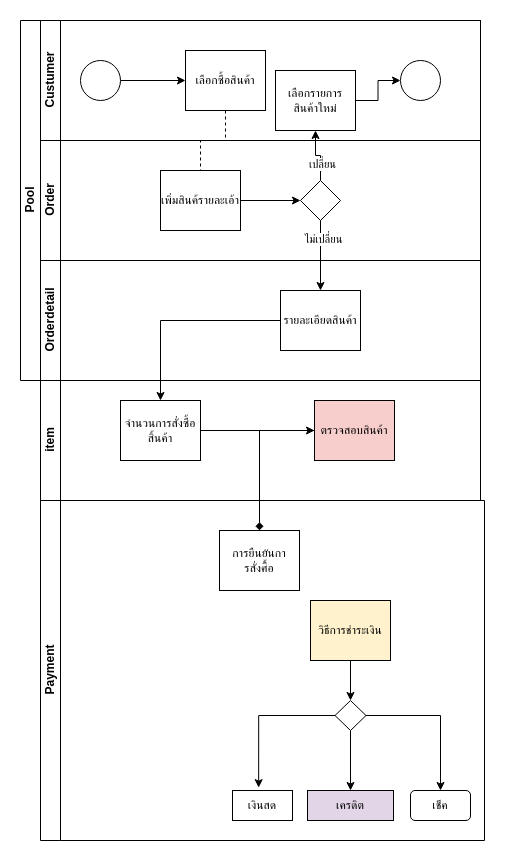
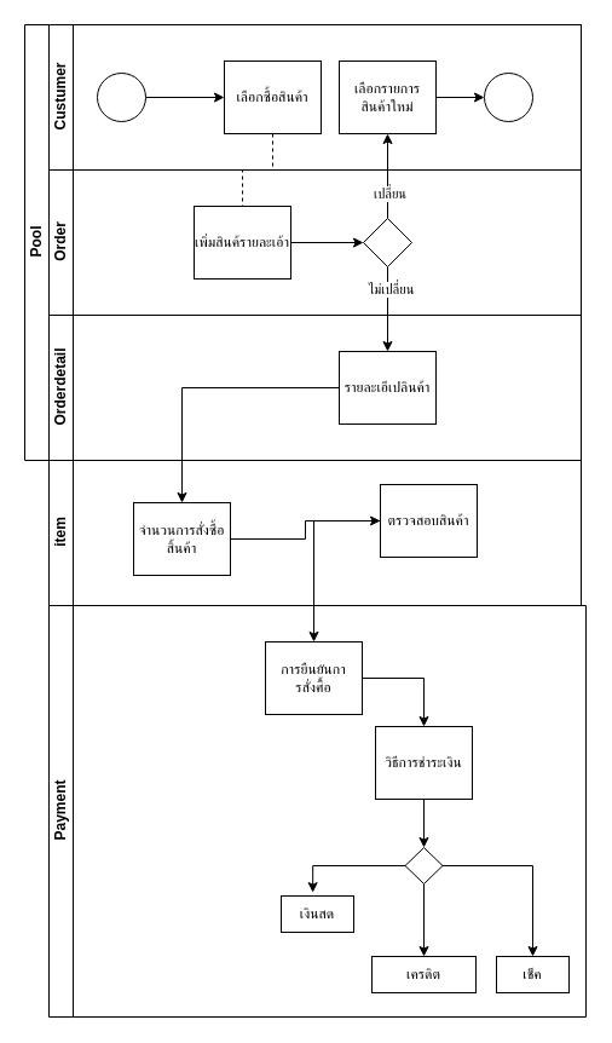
  <mxCell id="0" />
  <mxCell id="1" parent="0" />
  <mxCell id="2" value="Pool" style="swimlane;html=1;childLayout=stackLayout;resizeParent=1;resizeParentMax=0;horizontal=0;startSize=20;horizontalStack=0;" parent="1" vertex="1"><mxGeometry x="20" y="20" width="460" height="360" as="geometry"><mxRectangle x="120" y="120" width="40" height="60" as="alternateBounds" /></mxGeometry></mxCell>
  <mxCell id="3" value="" style="edgeStyle=orthogonalEdgeStyle;rounded=0;orthogonalLoop=1;jettySize=auto;html=1;dashed=1;endArrow=none;endFill=0;" parent="2" source="11" target="17" edge="1"><mxGeometry relative="1" as="geometry" /></mxCell>
  <mxCell id="4" style="edgeStyle=orthogonalEdgeStyle;rounded=0;orthogonalLoop=1;jettySize=auto;html=1;endArrow=classic;endFill=1;" parent="2" source="18" target="13" edge="1"><mxGeometry relative="1" as="geometry" /></mxCell>
  <mxCell id="5" value="เปลี่ยน" style="edgeLabel;html=1;align=center;verticalAlign=middle;resizable=0;points=[];" vertex="1" connectable="0" parent="4"><mxGeometry x="-0.388" y="-1" relative="1" as="geometry"><mxPoint as="offset" /></mxGeometry></mxCell>
  <mxCell id="6" style="edgeStyle=orthogonalEdgeStyle;rounded=0;orthogonalLoop=1;jettySize=auto;html=1;endArrow=classic;endFill=1;" parent="2" source="18" target="20" edge="1"><mxGeometry relative="1" as="geometry" /></mxCell>
  <mxCell id="7" value="ไม่เปลี่ยน" style="edgeLabel;html=1;align=center;verticalAlign=middle;resizable=0;points=[];" vertex="1" connectable="0" parent="6"><mxGeometry x="-0.476" y="2" relative="1" as="geometry"><mxPoint as="offset" /></mxGeometry></mxCell>
  <mxCell id="8" value="Custumer" style="swimlane;html=1;startSize=20;horizontal=0;" parent="2" vertex="1"><mxGeometry x="20" width="440" height="120" as="geometry" /></mxCell>
  <mxCell id="9" value="" style="edgeStyle=orthogonalEdgeStyle;rounded=0;orthogonalLoop=1;jettySize=auto;html=1;" parent="8" source="10" target="11" edge="1"><mxGeometry relative="1" as="geometry" /></mxCell>
  <mxCell id="10" value="" style="ellipse;whiteSpace=wrap;html=1;" parent="8" vertex="1"><mxGeometry x="40" y="40" width="40" height="40" as="geometry" /></mxCell>
  <mxCell id="11" value="เลือกซื้อสินค้า" style="rounded=0;whiteSpace=wrap;html=1;fontFamily=Helvetica;fontSize=12;fontColor=#000000;align=center;" parent="8" vertex="1"><mxGeometry x="145" y="30" width="80" height="60" as="geometry" /></mxCell>
  <mxCell id="12" value="" style="edgeStyle=orthogonalEdgeStyle;rounded=0;orthogonalLoop=1;jettySize=auto;html=1;endArrow=classic;endFill=1;" parent="8" source="13" target="14" edge="1"><mxGeometry relative="1" as="geometry" /></mxCell>
- <mxCell id="13" value="เลือกรายการสินค้าใหม่" style="rounded=0;whiteSpace=wrap;html=1;fontFamily=Helvetica;fontSize=12;fontColor=#000000;align=center;" parent="8" vertex="1"><mxGeometry x="235" y="50" width="80" height="60" as="geometry" /></mxCell>
+ <mxCell id="13" value="เลือกรายการสินค้าใหม่" style="rounded=0;whiteSpace=wrap;html=1;fontFamily=Helvetica;fontSize=12;fontColor=#000000;align=center;" parent="8" vertex="1"><mxGeometry x="240" y="30" width="80" height="60" as="geometry" /></mxCell>
  <mxCell id="14" value="" style="ellipse;whiteSpace=wrap;html=1;" parent="8" vertex="1"><mxGeometry x="360" y="40" width="40" height="40" as="geometry" /></mxCell>
  <mxCell id="15" value="Order" style="swimlane;html=1;startSize=20;horizontal=0;" parent="2" vertex="1"><mxGeometry x="20" y="120" width="440" height="120" as="geometry" /></mxCell>
  <mxCell id="16" value="" style="edgeStyle=orthogonalEdgeStyle;rounded=0;orthogonalLoop=1;jettySize=auto;html=1;endArrow=classic;endFill=1;" parent="15" source="17" target="18" edge="1"><mxGeometry relative="1" as="geometry" /></mxCell>
  <mxCell id="17" value="เพิ่มสินค้รายละเอ้า" style="rounded=0;whiteSpace=wrap;html=1;fontFamily=Helvetica;fontSize=12;fontColor=#000000;align=center;" parent="15" vertex="1"><mxGeometry x="120" y="30" width="80" height="60" as="geometry" /></mxCell>
  <mxCell id="18" value="" style="rhombus;whiteSpace=wrap;html=1;fontFamily=Helvetica;fontSize=12;fontColor=#000000;align=center;" parent="15" vertex="1"><mxGeometry x="260" y="40" width="40" height="40" as="geometry" /></mxCell>
  <mxCell id="19" value="Orderdetail" style="swimlane;html=1;startSize=20;horizontal=0;" parent="2" vertex="1"><mxGeometry x="20" y="240" width="440" height="120" as="geometry" /></mxCell>
- <mxCell id="20" value="รายละเอียดสินค้า" style="rounded=0;whiteSpace=wrap;html=1;fontFamily=Helvetica;fontSize=12;fontColor=#000000;align=center;" parent="19" vertex="1"><mxGeometry x="240" y="30" width="80" height="60" as="geometry" /></mxCell>
+ <mxCell id="20" value="รายละเอีเปลินค้า" style="rounded=0;whiteSpace=wrap;html=1;fontFamily=Helvetica;fontSize=12;fontColor=#000000;align=center;" parent="19" vertex="1"><mxGeometry x="240" y="30" width="80" height="60" as="geometry" /></mxCell>
  <mxCell id="21" value="item" style="swimlane;html=1;startSize=20;horizontal=0;" vertex="1" parent="1"><mxGeometry x="40" y="380" width="440" height="120" as="geometry" /></mxCell>
  <mxCell id="22" value="" style="edgeStyle=orthogonalEdgeStyle;rounded=0;orthogonalLoop=1;jettySize=auto;html=1;" edge="1" parent="21" source="23" target="24"><mxGeometry relative="1" as="geometry" /></mxCell>
- <mxCell id="23" value="จำนวนการสั่งซื้อสิ้นค้า" style="rounded=0;whiteSpace=wrap;html=1;fontFamily=Helvetica;fontSize=12;fontColor=#000000;align=center;" vertex="1" parent="21"><mxGeometry x="80" y="20" width="80" height="60" as="geometry" /></mxCell>
- <mxCell id="24" value="ตรวจสอบสินค้า" style="rounded=0;whiteSpace=wrap;html=1;fontFamily=Helvetica;fontSize=12;fontColor=#000000;align=center;fillColor=#f8cecc;" vertex="1" parent="21"><mxGeometry x="274" y="20" width="80" height="60" as="geometry" /></mxCell>
+ <mxCell id="23" value="จำนวนการสั่งซื้อสิ้นค้า" style="rounded=0;whiteSpace=wrap;html=1;fontFamily=Helvetica;fontSize=12;fontColor=#000000;align=center;" vertex="1" parent="21"><mxGeometry x="70" y="35" width="80" height="60" as="geometry" /></mxCell>
+ <mxCell id="24" value="ตรวจสอบสินค้า" style="rounded=0;whiteSpace=wrap;html=1;fontFamily=Helvetica;fontSize=12;fontColor=#000000;align=center;" vertex="1" parent="21"><mxGeometry x="274" y="20" width="80" height="60" as="geometry" /></mxCell>
  <mxCell id="25" value="Payment" style="swimlane;html=1;startSize=20;horizontal=0;" vertex="1" parent="1"><mxGeometry x="40" y="500" width="444" height="340" as="geometry" /></mxCell>
+ <mxCell id="26" value="" style="edgeStyle=orthogonalEdgeStyle;rounded=0;orthogonalLoop=1;jettySize=auto;html=1;" edge="1" parent="25" source="27" target="28"><mxGeometry relative="1" as="geometry" /></mxCell>
  <mxCell id="27" value="การยืนยันการสั่งศื้อ" style="rounded=0;whiteSpace=wrap;html=1;fontFamily=Helvetica;fontSize=12;fontColor=#000000;align=center;" vertex="1" parent="25"><mxGeometry x="179" y="30" width="80" height="60" as="geometry" /></mxCell>
- <mxCell id="28" value="วิธีการชำระเงิน" style="rounded=0;whiteSpace=wrap;html=1;fontFamily=Helvetica;fontSize=12;fontColor=#000000;align=center;fillColor=#fff2cc;" vertex="1" parent="25"><mxGeometry x="270" y="100" width="80" height="60" as="geometry" /></mxCell>
+ <mxCell id="28" value="วิธีการชำระเงิน" style="rounded=0;whiteSpace=wrap;html=1;fontFamily=Helvetica;fontSize=12;fontColor=#000000;align=center;" vertex="1" parent="25"><mxGeometry x="270" y="100" width="80" height="60" as="geometry" /></mxCell>
  <mxCell id="29" value="" style="edgeStyle=orthogonalEdgeStyle;rounded=0;orthogonalLoop=1;jettySize=auto;html=1;entryX=0.436;entryY=-0.095;entryDx=0;entryDy=0;entryPerimeter=0;" edge="1" parent="25" source="32" target="34"><mxGeometry relative="1" as="geometry"><mxPoint x="170" y="250" as="targetPoint" /></mxGeometry></mxCell>
  <mxCell id="30" value="" style="edgeStyle=orthogonalEdgeStyle;rounded=0;orthogonalLoop=1;jettySize=auto;html=1;" edge="1" parent="25" source="32" target="35"><mxGeometry relative="1" as="geometry" /></mxCell>
  <mxCell id="31" value="" style="edgeStyle=orthogonalEdgeStyle;rounded=0;orthogonalLoop=1;jettySize=auto;html=1;" edge="1" parent="25" source="32" target="36"><mxGeometry relative="1" as="geometry" /></mxCell>
  <mxCell id="32" value="" style="rhombus;whiteSpace=wrap;html=1;fontColor=#000000;rounded=0;" vertex="1" parent="25"><mxGeometry x="294.5" y="200" width="31" height="30" as="geometry" /></mxCell>
  <mxCell id="33" value="" style="edgeStyle=orthogonalEdgeStyle;rounded=0;orthogonalLoop=1;jettySize=auto;html=1;" edge="1" parent="25" source="28" target="32"><mxGeometry relative="1" as="geometry" /></mxCell>
- <mxCell id="34" value="เงินสด" style="rounded=0;whiteSpace=wrap;html=1;" vertex="1" parent="25"><mxGeometry x="192" y="290" width="60" height="30" as="geometry" /></mxCell>
- <mxCell id="35" value="เครดิต" style="whiteSpace=wrap;html=1;fontColor=#000000;rounded=0;fillColor=#e1d5e7;" vertex="1" parent="25"><mxGeometry x="267" y="290" width="86" height="30" as="geometry" /></mxCell>
- <mxCell id="36" value="เช็ค" style="whiteSpace=wrap;html=1;fontColor=#000000;rounded=1;" vertex="1" parent="25"><mxGeometry x="370" y="290" width="60" height="30" as="geometry" /></mxCell>
+ <mxCell id="34" value="เงินสด" style="rounded=0;whiteSpace=wrap;html=1;" vertex="1" parent="25"><mxGeometry x="192" y="240" width="60" height="30" as="geometry" /></mxCell>
+ <mxCell id="35" value="เครดิต" style="whiteSpace=wrap;html=1;fontColor=#000000;rounded=0;" vertex="1" parent="25"><mxGeometry x="267" y="290" width="86" height="30" as="geometry" /></mxCell>
+ <mxCell id="36" value="เช็ค" style="whiteSpace=wrap;html=1;fontColor=#000000;rounded=0;" vertex="1" parent="25"><mxGeometry x="370" y="290" width="60" height="30" as="geometry" /></mxCell>
  <mxCell id="37" style="edgeStyle=orthogonalEdgeStyle;rounded=0;orthogonalLoop=1;jettySize=auto;html=1;entryX=0.5;entryY=0;entryDx=0;entryDy=0;" edge="1" parent="1" source="20" target="23"><mxGeometry relative="1" as="geometry"><mxPoint x="200" y="450" as="targetPoint" /></mxGeometry></mxCell>
- <mxCell id="38" value="" style="edgeStyle=orthogonalEdgeStyle;rounded=0;orthogonalLoop=1;jettySize=auto;html=1;endArrow=diamond;" edge="1" parent="1" source="24" target="27"><mxGeometry relative="1" as="geometry" /></mxCell>
+ <mxCell id="38" value="" style="edgeStyle=orthogonalEdgeStyle;rounded=0;orthogonalLoop=1;jettySize=auto;html=1;" edge="1" parent="1" source="24" target="27"><mxGeometry relative="1" as="geometry" /></mxCell>
